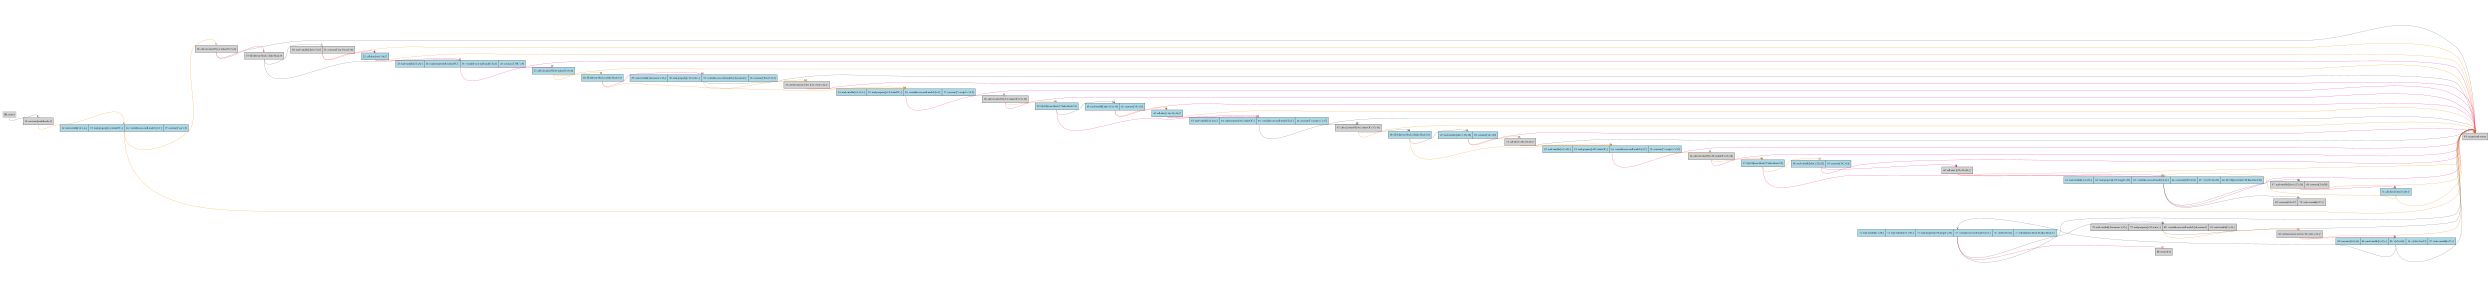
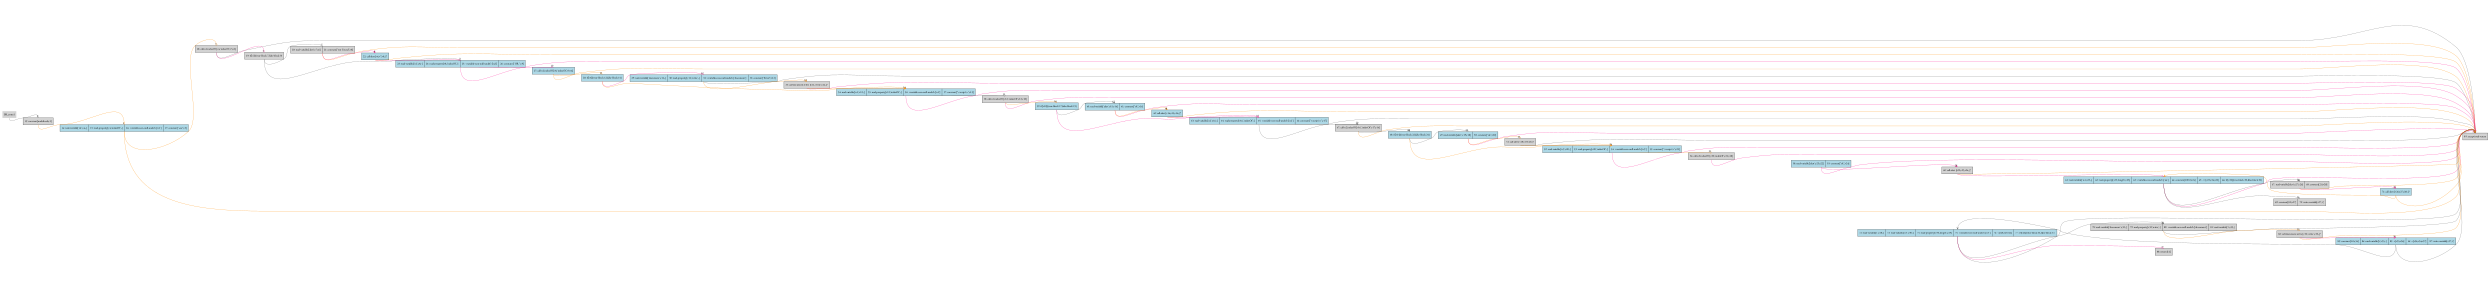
  digraph {
    fontname="EB Garamond"
    rankdir=LR
    node [fillcolor=lightblue fontname="EB Garamond" shape=record style=filled]
    edge [arrowhead=odot color=darkorange fontname="EB Garamond" headport=n tailport=s]
    BB_entry1 [fillcolor=lightgrey shape=none]
    n2 [fillcolor=lightgrey label="{13: constant[undefined,v1]}"]
    n3 [label="{14: read-variable['n1',v4,-]|15: read-property[v4,'indexOf',-]|16: \<variable-non-null-undef\>['n1']|17: constant[\".exe\",v5]}"]
    n4 [fillcolor=lightgrey label="{18: call-n1.indexOf [v4,'indexOf',v5,v2]}"]
    n5 [fillcolor=lightgrey label="{89: exceptional-return}"]
    n6 [fillcolor=lightgrey label="{19: if[v2](true-block:7,false-block:9)}"]
    n7 [fillcolor=lightgrey label="{20: read-variable['alert',v7,v6]|21: constant[\"test Found\",v8]}"]
    n8 [label="{23: read-variable['n2',v8,-]|24: read-property[v8,'indexOf',-]|25: \<variable-non-null-undef\>['n2']|26: constant[\" OR \",v9]}"]
    n9 [label="{22: call-alert [v6,v7,v8,-]*}"]
    n10 [label="{27: call-n2.indexOf [v8,'indexOf',v9,v6]}"]
    n11 [label="{28: if[v6](true-block:12,false-block:14)}"]
    n12 [label="{29: read-variable['document',v11,-]|30: read-property[v11,'write',-]|31: \<variable-non-null-undef\>['document']|32: constant[\"Error!\",v12]}"]
    n13 [label="{34: read-variable['n1',v12,-]|35: read-property[v12,'indexOf',-]|36: \<variable-non-null-undef\>['n1']|37: constant[\"\\\<script\\\>\",v13]}"]
    n14 [fillcolor=lightgrey label="{33: call-document.write [v11,'write',v12,-]*}"]
    n15 [fillcolor=lightgrey label="{38: call-n1.indexOf [v12,'indexOf',v13,v10]}"]
    n16 [label="{39: if[v10](true-block:17,false-block:19)}"]
    n17 [label="{40: read-variable['alert',v15,v14]|41: constant[\"ok\",v16]}"]
    n18 [label="{43: read-variable['n2',v16,-]|44: read-property[v16,'indexOf',-]|45: \<variable-non-null-undef\>['n2']|46: constant[\"\\\<script\\\>\",v17]}"]
    n19 [label="{42: call-alert [v14,v15,v16,-]*}"]
    n20 [fillcolor=lightgrey label="{47: call-n2.indexOf [v16,'indexOf',v17,v14]}"]
    n21 [label="{48: if[v14](true-block:22,false-block:24)}"]
    n22 [label="{49: read-variable['alert',v19,v18]|50: constant[\"ok\",v20]}"]
    n23 [label="{52: read-variable['n3',v20,-]|53: read-property[v20,'indexOf',-]|54: \<variable-non-null-undef\>['n3']|55: constant[\"\\\<script\\\>\",v21]}"]
    n24 [fillcolor=lightgrey label="{51: call-alert [v18,v19,v20,-]*}"]
    n25 [fillcolor=lightgrey label="{56: call-n3.indexOf [v20,'indexOf',v21,v18]}"]
-   n26 [label="{57: if[v18](true-block:27,false-block:29)}"]
    n27 [label="{58: read-variable['alert',v23,v22]|59: constant[\"ok\",v24]}"]
    n28 [label="{61: read-variable['n4',v25,-]|62: read-property[v25,'length',v23]|63: \<variable-non-null-undef\>['n4']|64: constant[100.0,v24]|65: \<=[v23,v24,v22]|66: if[v22](true-block:30,false-block:31)}"]
    n29 [fillcolor=lightgrey label="{60: call-alert [v22,v23,v24,-]*}"]
    n30 [fillcolor=lightgrey label="{67: read-variable['alert',v27,v26]|68: constant[2.0,v28]}"]
    n31 [fillcolor=lightgrey label="{69: constant[0.0,v27]|70: write-variable[v27,'i']}"]
    n32 [label="{71: call-alert [v26,v27,v28,-]*}"]
    n33 [label="{72: read-variable['i',v28,-]|73: read-variable['n5',v30,-]|74: read-property[v30,'length',v29]|75: \<variable-non-null-undef\>['n5']|76: \<[v28,v29,v26]|77: if[v26](true-block:34,false-block:37)}"]
    n34 [fillcolor=lightgrey label="{78: read-variable['document',v32,-]|79: read-property[v32,'write',-]|80: \<variable-non-null-undef\>['document']|81: read-variable['i',v33,-]}"]
    n35 [fillcolor=lightgrey label="{88: return[v1]}"]
    n36 [fillcolor=lightgrey label="{82: call-document.write [v32,'write',v33,-]*}"]
    n37 [label="{83: constant[1.0,v34]|84: read-variable['i',v35,-]|85: +[v35,v36]|86: +[v36,v34,v37]|87: write-variable[v37,'i']}"]
    BB_entry1 -> n2 [arrowhead=onormal color=gray40 headlabel="    3"]
    n2 -> n3 [arrowhead=onormal headlabel="      4"]
    n3 -> n4 [headlabel="      5"]
    n3 -> n5 [headlabel="      38"]
    n4 -> n5 [arrowhead=vee color=gray40]
    n4 -> n6 [color=deeppink headlabel="      6"]
    n6 -> n7 [arrowhead=onormal color=gray40 headlabel="      7"]
    n6 -> n8 [color=gray40 headlabel="      9"]
    n7 -> n5 [arrowhead=vee]
    n7 -> n9 [arrowhead=vee color=deeppink headlabel="      8"]
    n8 -> n5 [arrowhead=onormal color=deeppink]
    n8 -> n10 [arrowhead=onormal color=deeppink headlabel="      10"]
    n9 -> n5
    n9 -> n8 [arrowhead=onormal color=deeppink]
    n10 -> n5
    n10 -> n11 [arrowhead=onormal headlabel="      11"]
    n11 -> n12 [arrowhead=onormal color=deeppink headlabel="      12"]
    n11 -> n13 [arrowhead=vee headlabel="      14"]
    n12 -> n5 [color=gray40]
    n12 -> n14 [arrowhead=vee headlabel="      13"]
    n13 -> n5 [arrowhead=vee color=deeppink]
    n13 -> n15 [color=gray40 headlabel="      15"]
    n14 -> n5 [arrowhead=vee color=deeppink]
    n14 -> n13 [arrowhead=vee]
    n15 -> n5 [arrowhead=onormal color=deeppink]
    n15 -> n16 [arrowhead=onormal headlabel="      16"]
    n16 -> n17 [arrowhead=vee color=gray40 headlabel="      17"]
    n16 -> n18 [arrowhead=onormal color=deeppink headlabel="      19"]
    n17 -> n5 [color=deeppink]
    n17 -> n19 [arrowhead=vee headlabel="      18"]
    n18 -> n5 [arrowhead=onormal color=gray40]
    n18 -> n20 [arrowhead=vee color=gray40 headlabel="      20"]
    n19 -> n5
    n19 -> n18 [color=deeppink]
    n20 -> n5
    n20 -> n21 [arrowhead=vee color=gray40 headlabel="      21"]
    n21 -> n22 [color=gray40 headlabel="      22"]
    n21 -> n23 [arrowhead=onormal headlabel="      24"]
    n22 -> n5 [arrowhead=onormal color=deeppink]
    n22 -> n24 [headlabel="      23"]
    n23 -> n5 [color=deeppink]
    n23 -> n25 [headlabel="      25"]
    n24 -> n5 [color=gray40]
    n24 -> n23 [arrowhead=vee]
    n25 -> n5 [arrowhead=onormal color=deeppink]
-   n25 -> n26 [arrowhead=vee headlabel="      26"]
-   n26 -> n27 [headlabel="      27"]
-   n26 -> n28 [arrowhead=onormal color=deeppink headlabel="      29"]
    n27 -> n5 [color=deeppink]
    n27 -> n29 [arrowhead=vee color=deeppink headlabel="      28"]
    n28 -> n5 [arrowhead=onormal color=deeppink]
    n28 -> n30 [arrowhead=vee color=gray40 headlabel="      30"]
    n28 -> n31 [color=gray40 headlabel="      31"]
    n29 -> n5
    n29 -> n28 [arrowhead=onormal color=deeppink]
    n30 -> n5 [arrowhead=vee]
    n30 -> n32 [arrowhead=vee color=deeppink headlabel="      32"]
    n32 -> n5 [arrowhead=vee]
    n32 -> n28 [arrowhead=vee]
    n33 -> n5 [color=gray40]
    n33 -> n34 [arrowhead=vee color=gray40 headlabel="      34"]
    n33 -> n35 [arrowhead=onormal color=deeppink headlabel="      37"]
    n34 -> n5 [color=gray40]
    n34 -> n36 [arrowhead=onormal headlabel="      35"]
    n36 -> n5 [arrowhead=vee]
    n36 -> n37 [arrowhead=vee color=deeppink headlabel="      36"]
    n37 -> n5 [color=gray40]
    n37 -> n33 [arrowhead=vee color=gray40]
  }
